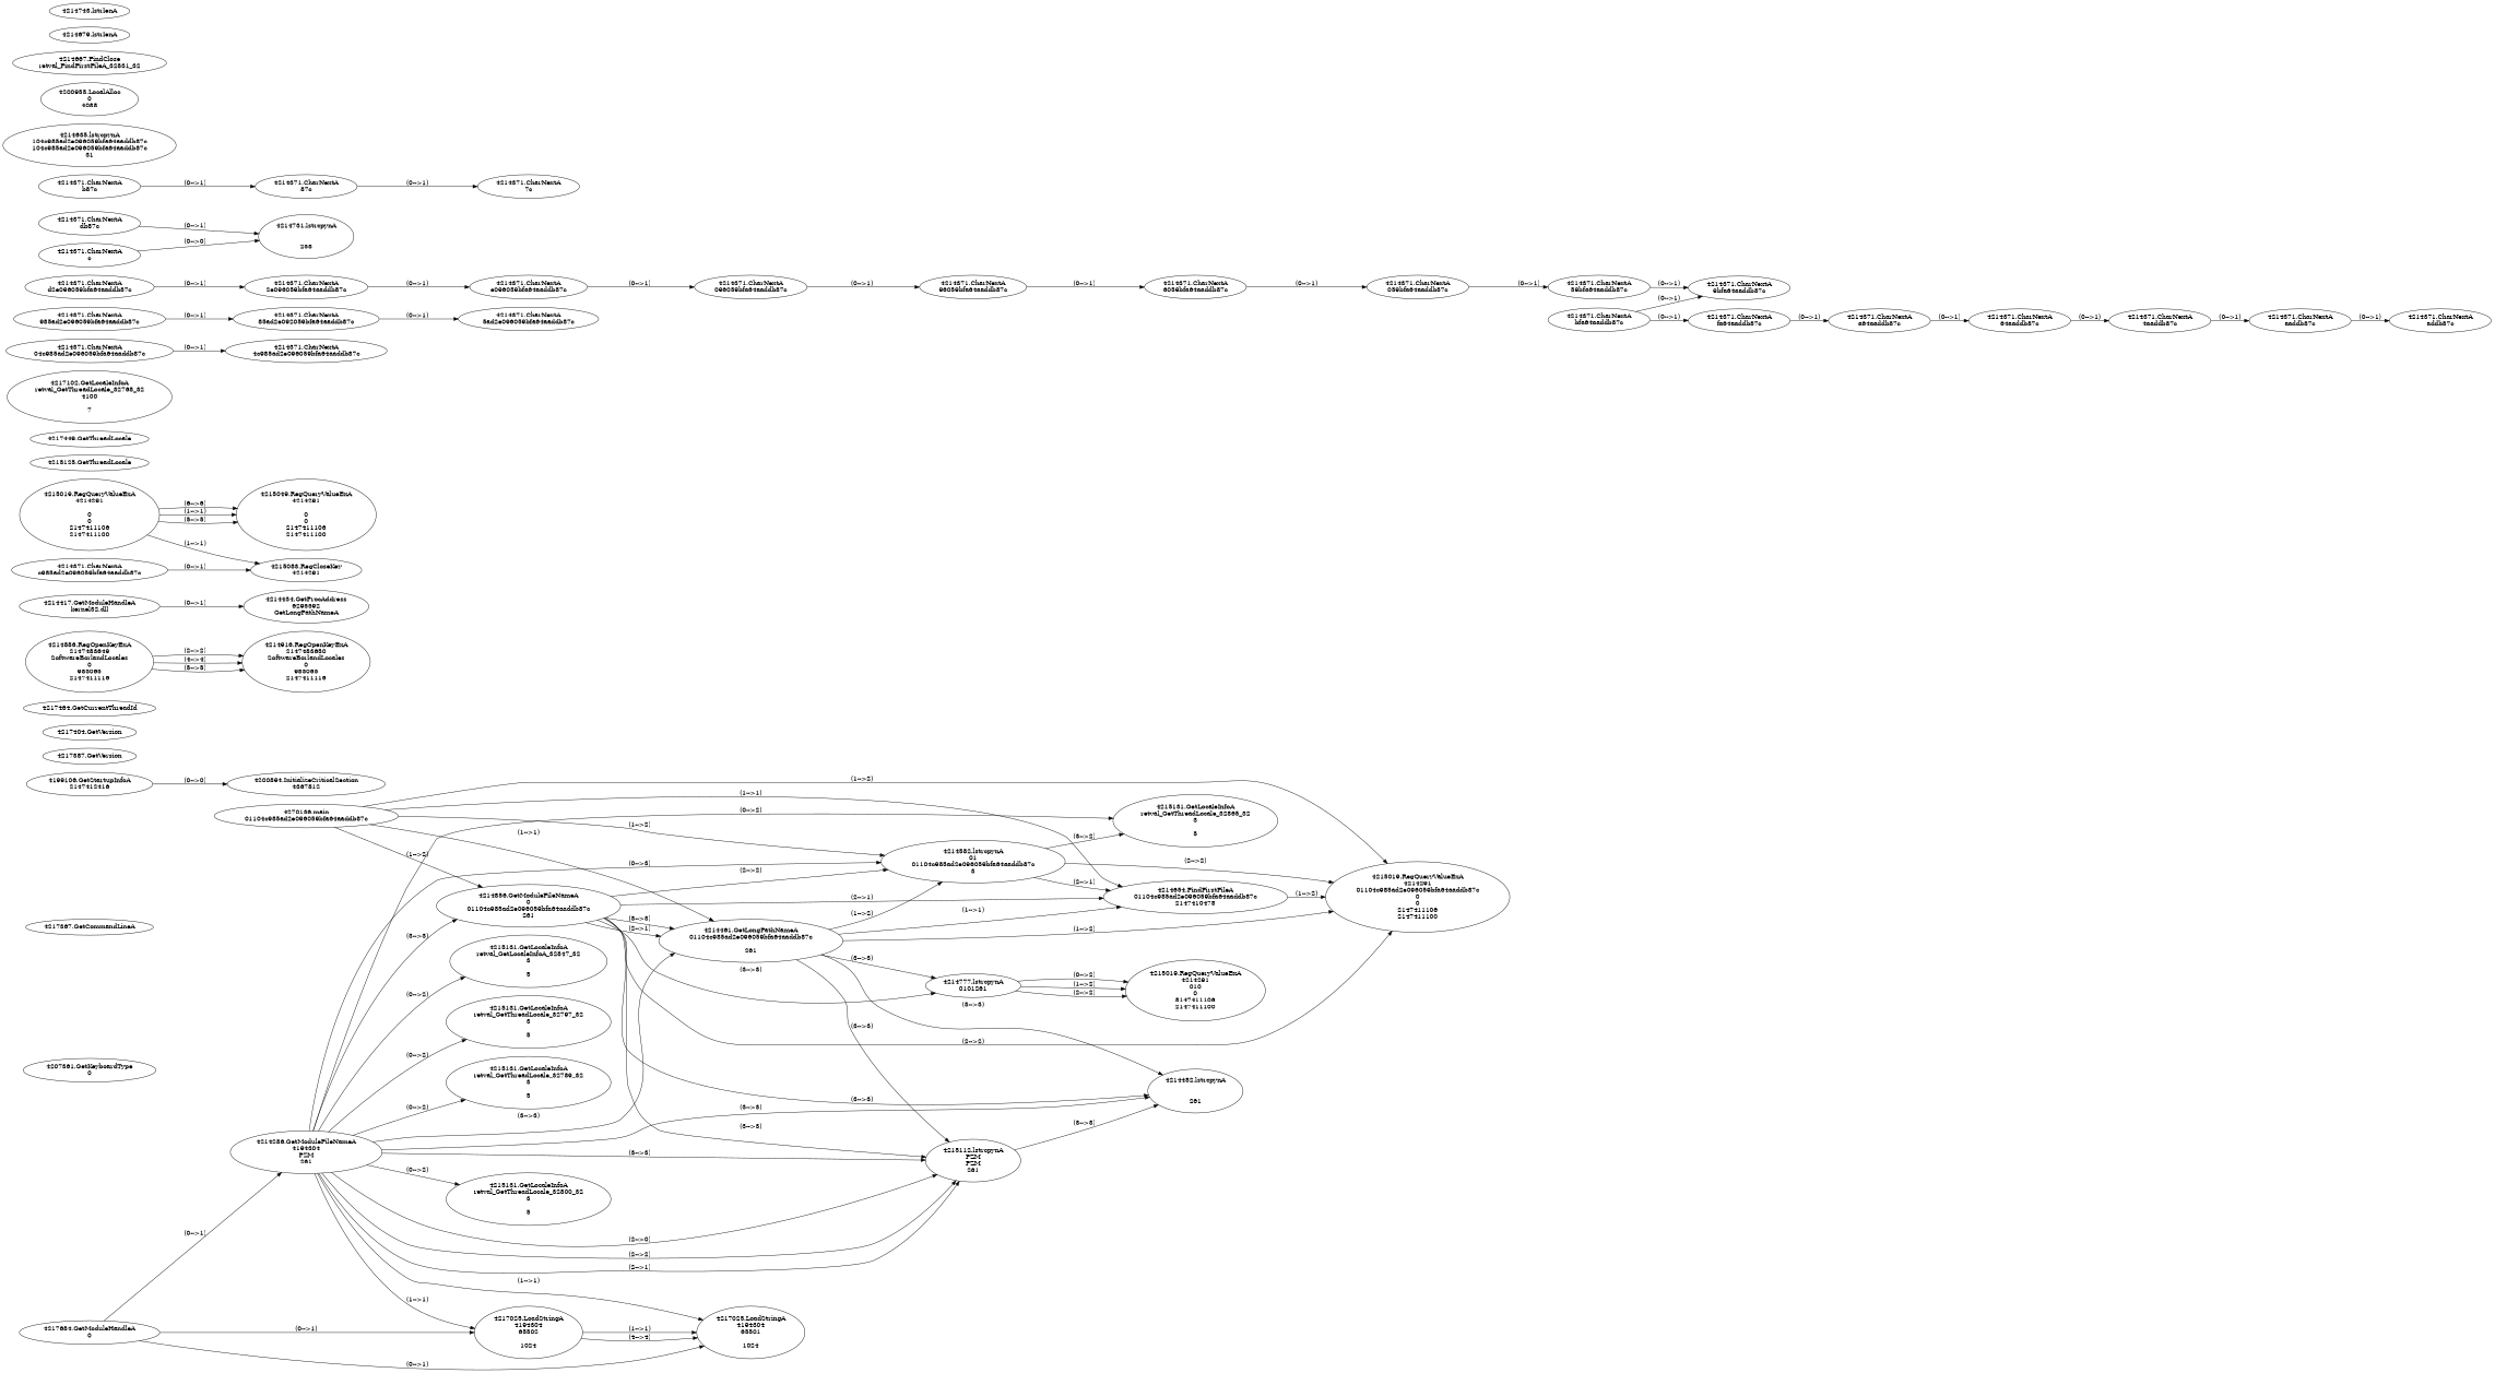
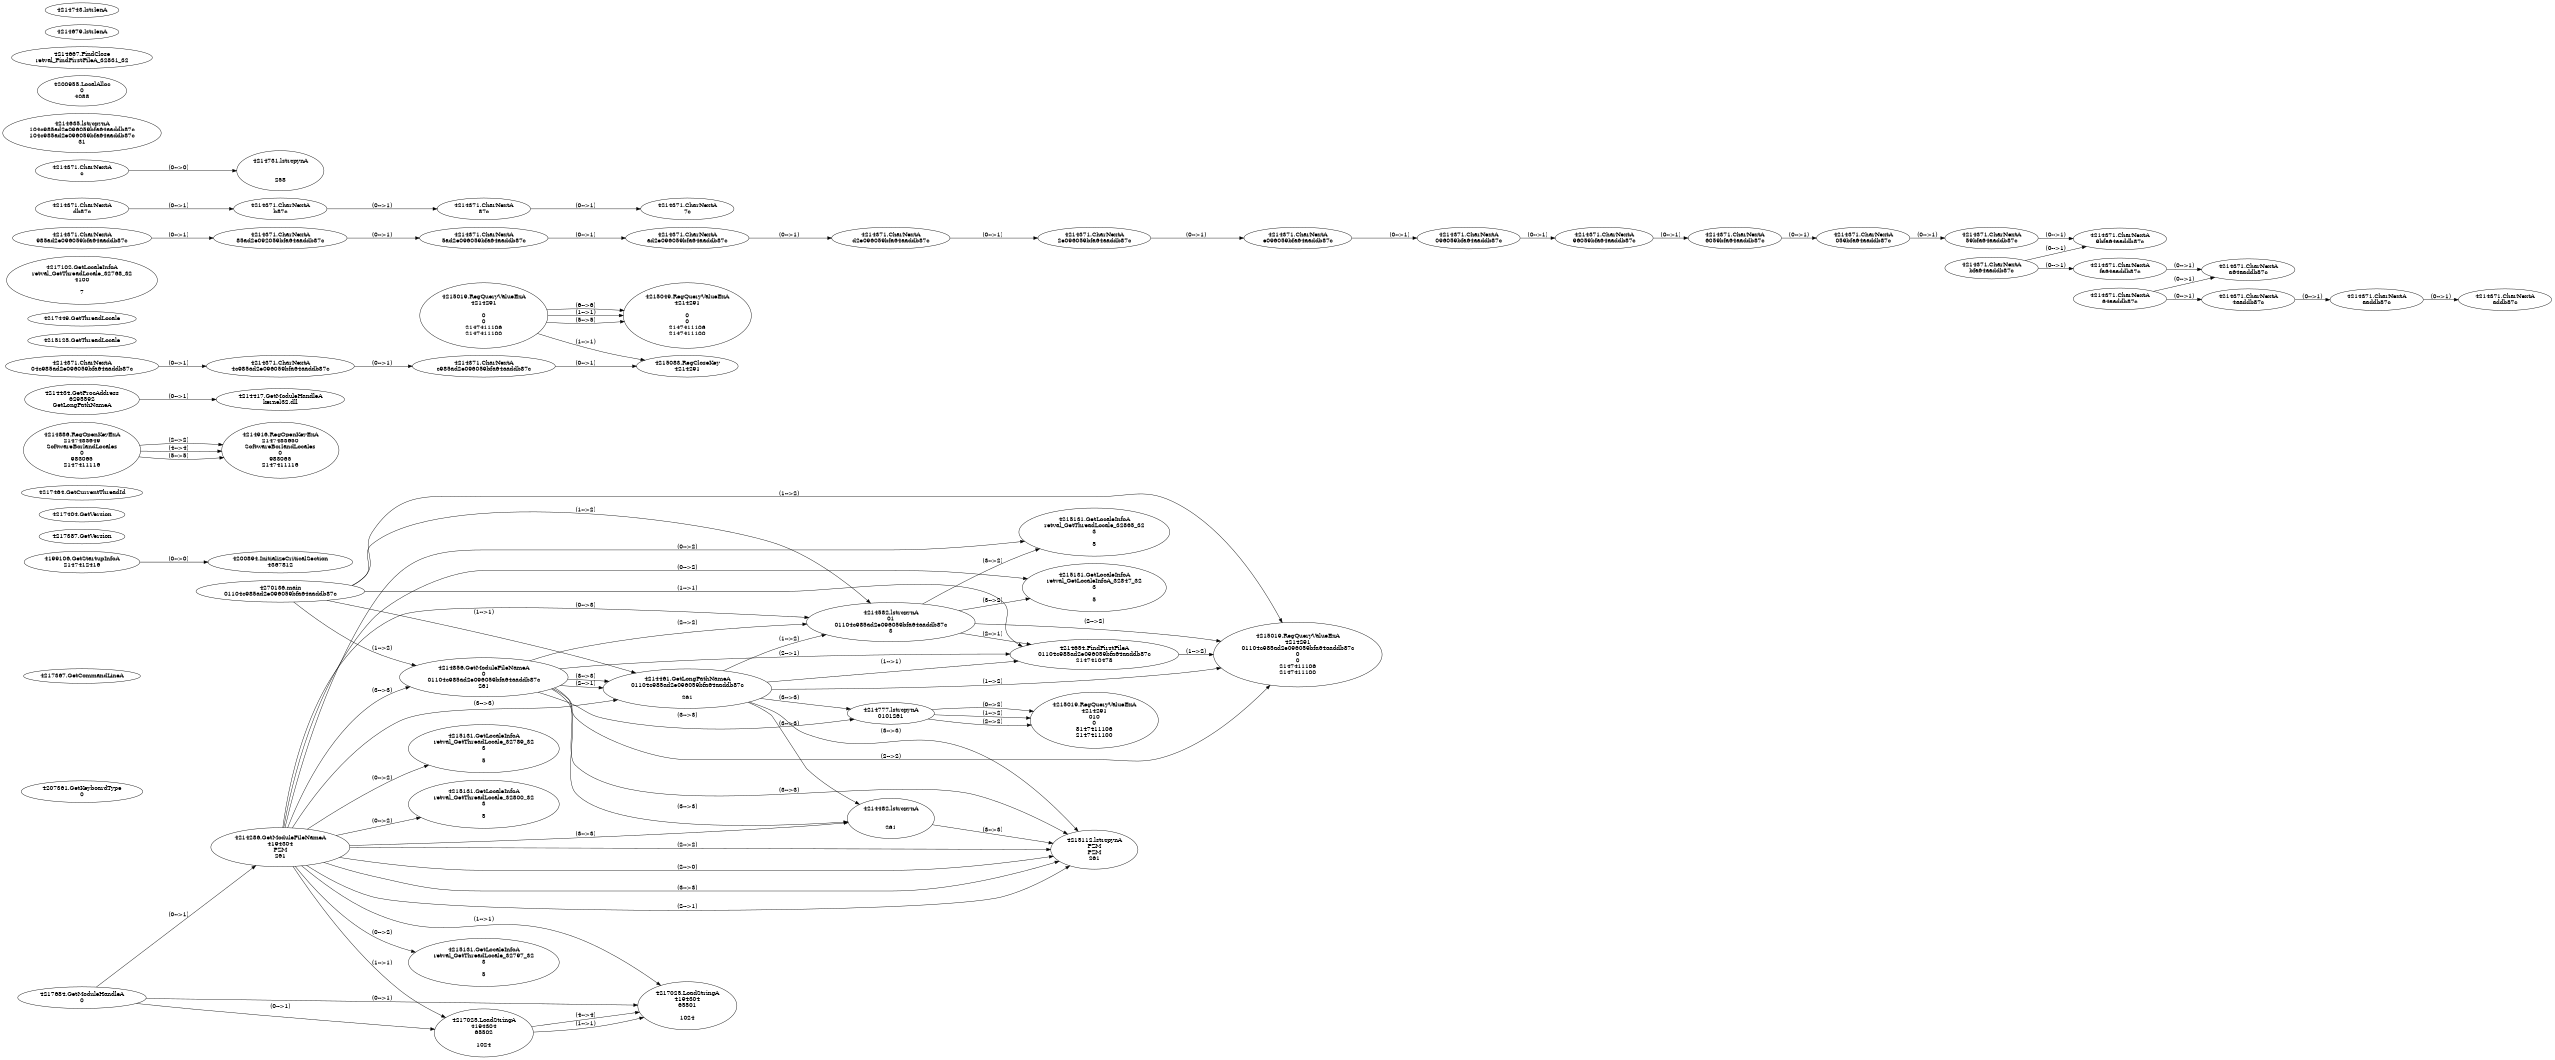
  digraph {
    rankdir=LR
    n1 [label="4270136.main\n01104c985ad2e096059bfa64aaddb87c"]
    n2 [label="4214856.GetModuleFileNameA\n0\n01104c985ad2e096059bfa64aaddb87c\n261"]
    n3 [label="4214461.GetLongPathNameA\n01104c985ad2e096059bfa64aaddb87c\n\n261"]
    n4 [label="4214582.lstrcpynA\n01\n01104c985ad2e096059bfa64aaddb87c\n3"]
    n5 [label="4214654.FindFirstFileA\n01104c985ad2e096059bfa64aaddb87c\n2147410478"]
    n6 [label="4215019.RegQueryValueExA\n4214291\n01104c985ad2e096059bfa64aaddb87c\n0\n0\n2147411106\n2147411100"]
    n7 [label="4214482.lstrcpynA\n\n\n261"]
    n8 [label="4215112.lstrcpynA\nPZM\nPZM\n261"]
    n9 [label="4214777.lstrcpynA\n0101261"]
    n10 [label="4215131.GetLocaleInfoA\nretval_GetLocaleInfoA_32847_32\n3\n\n5"]
    n11 [label="4215131.GetLocaleInfoA\nretval_GetThreadLocale_32865_32\n3\n\n5"]
    n12 [label="4217684.GetModuleHandleA\n0"]
    n13 [label="4214286.GetModuleFileNameA\n4194304\nPZM\n261"]
    n14 [label="4217025.LoadStringA\n4194304\n65502\n\n1024"]
    n15 [label="4217025.LoadStringA\n4194304\n65501\n\n1024"]
    n16 [label="4215131.GetLocaleInfoA\nretval_GetThreadLocale_32797_32\n3\n\n5"]
    n17 [label="4215131.GetLocaleInfoA\nretval_GetThreadLocale_32789_32\n3\n\n5"]
    n18 [label="4215131.GetLocaleInfoA\nretval_GetThreadLocale_32800_32\n3\n\n5"]
    n19 [label="4207361.GetKeyboardType\n0"]
    n20 [label="4217367.GetCommandLineA\n"]
    n21 [label="4199106.GetStartupInfoA\n2147412416"]
    n22 [label="4200894.InitializeCriticalSection\n4367812"]
    n23 [label="4217387.GetVersion\n"]
    n24 [label="4217404.GetVersion\n"]
    n25 [label="4217464.GetCurrentThreadId\n"]
    n26 [label="4215019.RegQueryValueExA\n4214291\n010\n0\n8147411106\n2147411100"]
    n27 [label="4214886.RegOpenKeyExA\n2147483649\nSoftware\Borland\Locales\n0\n983065\n2147411116"]
    n28 [label="4214916.RegOpenKeyExA\n2147483650\nSoftware\Borland\Locales\n0\n983065\n2147411116"]
    n29 [label="4214417.GetModuleHandleA\nkernel32.dll"]
    n30 [label="4214434.GetProcAddress\n6295592\nGetLongPathNameA"]
    n31 [label="4215019.RegQueryValueExA\n4214291\n\n0\n0\n2147411106\n2147411100"]
    n32 [label="4215083.RegCloseKey\n4214291"]
    n33 [label="4215049.RegQueryValueExA\n4214291\n\n0\n0\n2147411106\n2147411100"]
    n34 [label="4215125.GetThreadLocale\n"]
    n35 [label="4217449.GetThreadLocale\n"]
    n36 [label="4217102.GetLocaleInfoA\nretval_GetThreadLocale_32768_32\n4100\n\n7"]
    n37 [label="4214371.CharNextA\n04c985ad2e096059bfa64aaddb87c"]
    n38 [label="4214371.CharNextA\n4c985ad2e096059bfa64aaddb87c"]
    n39 [label="4214371.CharNextA\nc985ad2e096059bfa64aaddb87c"]
    n40 [label="4214371.CharNextA\n985ad2e096059bfa64aaddb87c"]
    n41 [label="4214371.CharNextA\n85ad2e092059bfa64aaddb87c"]
    n42 [label="4214371.CharNextA\n5ad2e096059bfa64aaddb87c"]
+   n43 [label="4214371.CharNextA\nad2e096059bfa64aaddb87c"]
    n44 [label="4214371.CharNextA\nd2e096059bfa64aaddb87c"]
    n45 [label="4214371.CharNextA\n2e096059bfa64aaddb87c"]
    n46 [label="4214371.CharNextA\ne096059bfa64aaddb87c"]
    n47 [label="4214371.CharNextA\n096059bfa64aaddb87c"]
    n48 [label="4214371.CharNextA\n96059bfa64aaddb87c"]
    n49 [label="4214371.CharNextA\n6059bfa64aaddb87c"]
    n50 [label="4214371.CharNextA\n059bfa64aaddb87c"]
    n51 [label="4214371.CharNextA\n59bfa64aaddb87c"]
    n52 [label="4214371.CharNextA\n9bfa64aaddb87c"]
    n53 [label="4214371.CharNextA\nbfa64aaddb87c"]
    n54 [label="4214371.CharNextA\nfa64aaddb87c"]
    n55 [label="4214371.CharNextA\na64aaddb87c"]
    n56 [label="4214371.CharNextA\n64aaddb87c"]
    n57 [label="4214371.CharNextA\n4aaddb87c"]
    n58 [label="4214371.CharNextA\naaddb87c"]
    n59 [label="4214371.CharNextA\naddb87c"]
    n60 [label="4214371.CharNextA\ndb87c"]
    n61 [label="4214371.CharNextA\nb87c"]
    n62 [label="4214371.CharNextA\n87c"]
    n63 [label="4214371.CharNextA\n7c"]
    n64 [label="4214371.CharNextA\nc"]
    n65 [label="4214731.lstrcpynA\n\n\n258"]
    n66 [label="4214635.lstrcpynA\n104c985ad2e096059bfa64aaddb87c\n104c985ad2e096059bfa64aaddb87c\n31"]
    n67 [label="4200955.LocalAlloc\n0\n4088"]
    n68 [label="4214667.FindClose\nretval_FindFirstFileA_32831_32"]
    n69 [label="4214679.lstrlenA\n"]
    n70 [label="4214743.lstrlenA\n"]
    n1 -> n2 [label="(1-->2)"]
    n1 -> n3 [label="(1-->1)"]
    n1 -> n4 [label="(1-->2)"]
    n1 -> n5 [label="(1-->1)"]
    n1 -> n6 [label="(1-->2)"]
    n2 -> n3 [label="(2-->1)"]
    n2 -> n3 [label="(3-->3)"]
    n2 -> n4 [label="(2-->2)"]
    n2 -> n5 [label="(2-->1)"]
    n2 -> n6 [label="(2-->2)"]
    n2 -> n7 [label="(3-->3)"]
    n2 -> n8 [label="(3-->3)"]
    n2 -> n9 [label="(3-->3)"]
    n3 -> n4 [label="(1-->2)"]
    n3 -> n5 [label="(1-->1)"]
    n3 -> n6 [label="(1-->2)"]
    n3 -> n7 [label="(3-->3)"]
    n3 -> n8 [label="(3-->3)"]
    n3 -> n9 [label="(3-->3)"]
    n4 -> n5 [label="(2-->1)"]
    n4 -> n6 [label="(2-->2)"]
+   n4 -> n10 [label="(3-->2)"]
    n4 -> n11 [label="(3-->2)"]
    n5 -> n6 [label="(1-->2)"]
-   n8 -> n7 [label="(3-->3)"]
+   n7 -> n8 [label="(3-->3)"]
    n9 -> n26 [label="(1-->2)"]
    n9 -> n26 [label="(2-->2)"]
    n9 -> n26 [label="(0-->2)"]
    n12 -> n13 [label="(0-->1)"]
    n12 -> n14 [label="(0-->1)"]
    n12 -> n15 [label="(0-->1)"]
    n13 -> n2 [label="(3-->3)"]
    n13 -> n3 [label="(3-->3)"]
    n13 -> n4 [label="(0-->3)"]
    n13 -> n7 [label="(3-->3)"]
    n13 -> n8 [label="(2-->1)"]
    n13 -> n8 [label="(2-->2)"]
    n13 -> n8 [label="(3-->3)"]
    n13 -> n8 [label="(2-->0)"]
    n13 -> n10 [label="(0-->2)"]
    n13 -> n11 [label="(0-->2)"]
    n13 -> n14 [label="(1-->1)"]
    n13 -> n15 [label="(1-->1)"]
    n13 -> n16 [label="(0-->2)"]
    n13 -> n17 [label="(0-->2)"]
    n13 -> n18 [label="(0-->2)"]
    n14 -> n15 [label="(1-->1)"]
    n14 -> n15 [label="(4-->4)"]
    n21 -> n22 [label="(0-->0)"]
    n27 -> n28 [label="(2-->2)"]
    n27 -> n28 [label="(4-->4)"]
    n27 -> n28 [label="(5-->5)"]
-   n29 -> n30 [label="(0-->1)"]
+   n30 -> n29 [label="(0-->1)"]
    n31 -> n32 [label="(1-->1)"]
    n31 -> n33 [label="(1-->1)"]
    n31 -> n33 [label="(5-->5)"]
    n31 -> n33 [label="(6-->6)"]
    n37 -> n38 [label="(0-->1)"]
+   n38 -> n39 [label="(0-->1)"]
    n39 -> n32 [label="(0-->1)"]
    n40 -> n41 [label="(0-->1)"]
    n41 -> n42 [label="(0-->1)"]
+   n42 -> n43 [label="(0-->1)"]
+   n43 -> n44 [label="(0-->1)"]
    n44 -> n45 [label="(0-->1)"]
    n45 -> n46 [label="(0-->1)"]
    n46 -> n47 [label="(0-->1)"]
    n47 -> n48 [label="(0-->1)"]
    n48 -> n49 [label="(0-->1)"]
    n49 -> n50 [label="(0-->1)"]
    n50 -> n51 [label="(0-->1)"]
    n51 -> n52 [label="(0-->1)"]
    n53 -> n52 [label="(0-->1)"]
    n53 -> n54 [label="(0-->1)"]
    n54 -> n55 [label="(0-->1)"]
-   n55 -> n56 [label="(0-->1)"]
+   n56 -> n55 [label="(0-->1)"]
    n56 -> n57 [label="(0-->1)"]
    n57 -> n58 [label="(0-->1)"]
    n58 -> n59 [label="(0-->1)"]
-   n60 -> n65 [label="(0-->1)"]
+   n60 -> n61 [label="(0-->1)"]
    n61 -> n62 [label="(0-->1)"]
    n62 -> n63 [label="(0-->1)"]
    n64 -> n65 [label="(0-->0)"]
  }
